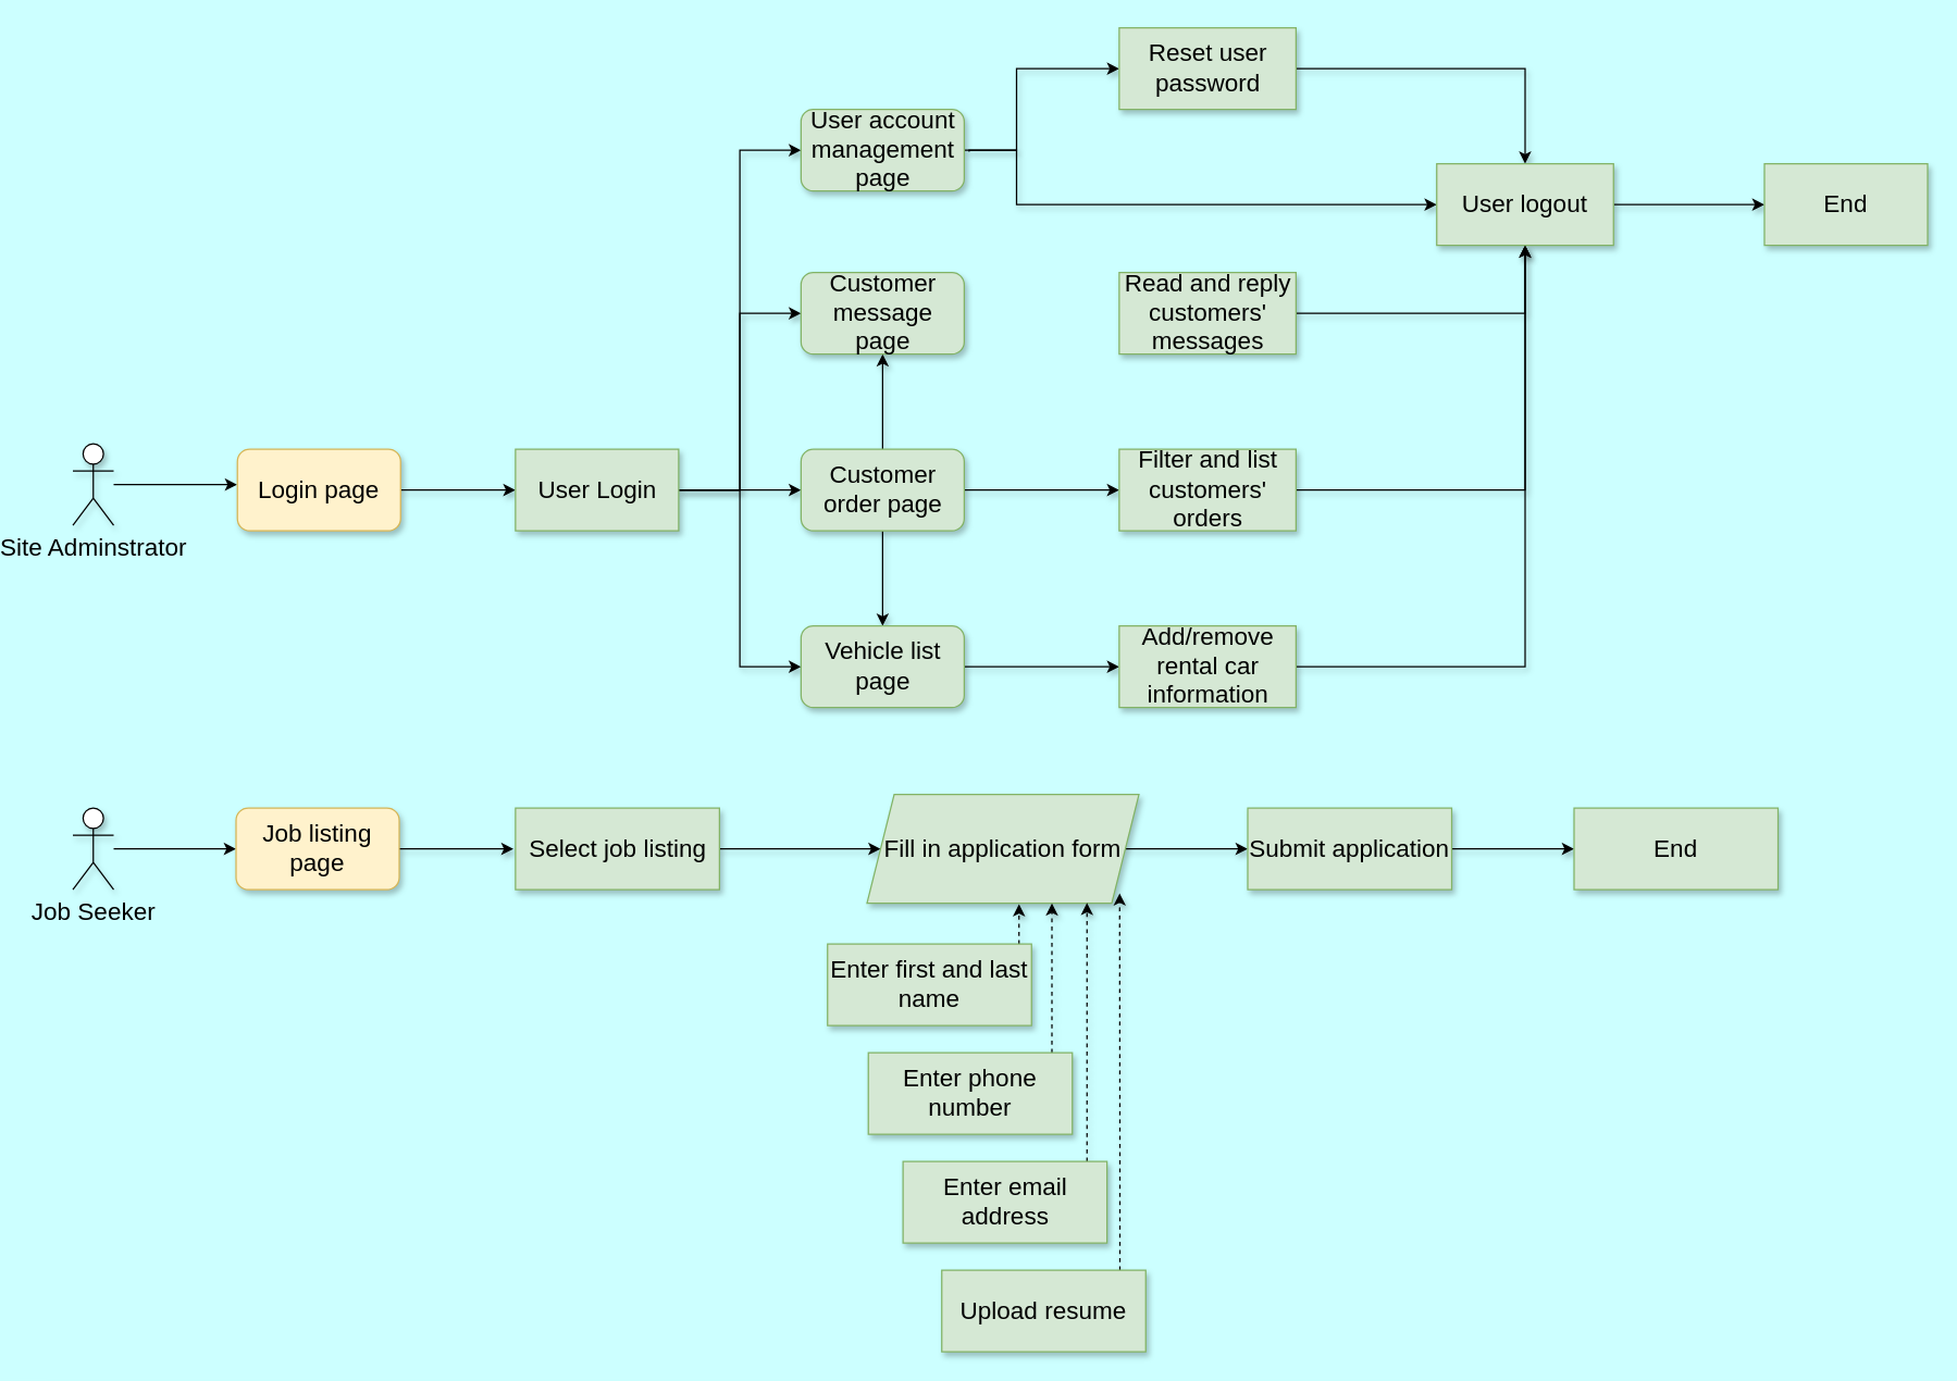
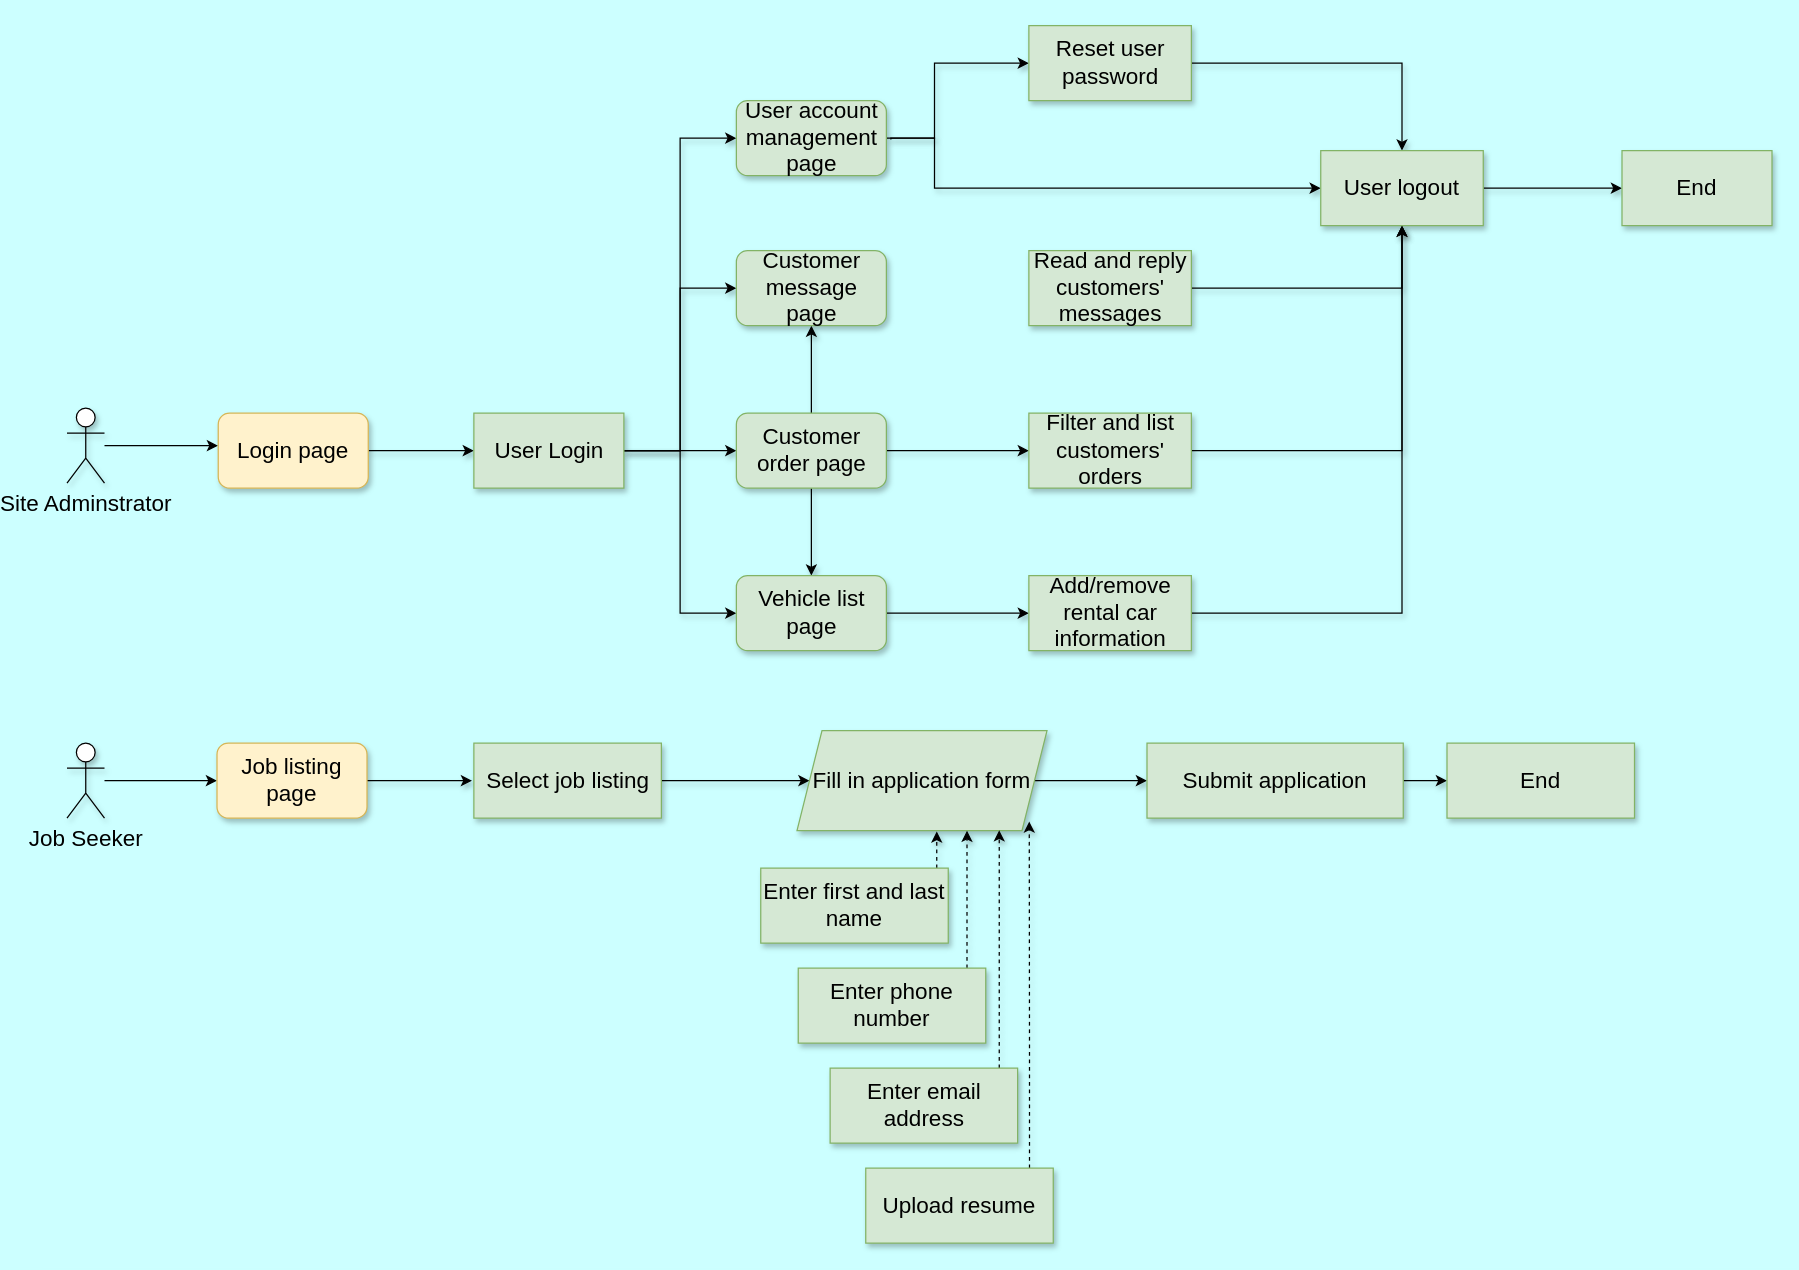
  <mxCell id="0" />
  <mxCell id="1" parent="0" />
  <mxCell id="2" style="edgeStyle=orthogonalEdgeStyle;rounded=0;orthogonalLoop=1;jettySize=auto;html=1;entryX=0;entryY=0.5;entryDx=0;entryDy=0;fontSize=18;" edge="1" parent="1" source="3" target="35"><mxGeometry relative="1" as="geometry" /></mxCell>
  <mxCell id="3" value="&lt;font style=&quot;font-size: 18px;&quot;&gt;Job Seeker&lt;/font&gt;" style="shape=umlActor;verticalLabelPosition=bottom;verticalAlign=top;html=1;outlineConnect=0;rounded=0;shadow=1;" parent="1" vertex="1"><mxGeometry x="20" y="594" width="30" height="60" as="geometry" /></mxCell>
  <mxCell id="4" style="edgeStyle=orthogonalEdgeStyle;rounded=0;orthogonalLoop=1;jettySize=auto;html=1;fontSize=18;" edge="1" parent="1" source="5"><mxGeometry relative="1" as="geometry"><mxPoint x="140.8" y="356" as="targetPoint" /></mxGeometry></mxCell>
  <mxCell id="5" value="&lt;font style=&quot;font-size: 18px;&quot;&gt;Site Adminstrator&lt;/font&gt;" style="shape=umlActor;verticalLabelPosition=bottom;verticalAlign=top;html=1;outlineConnect=0;rounded=0;shadow=1;" parent="1" vertex="1"><mxGeometry x="20" y="326" width="30" height="60" as="geometry" /></mxCell>
  <mxCell id="6" style="edgeStyle=orthogonalEdgeStyle;rounded=0;orthogonalLoop=1;jettySize=auto;html=1;entryX=0;entryY=0.5;entryDx=0;entryDy=0;shadow=1;fontSize=18;" parent="1" source="7" target="12" edge="1"><mxGeometry relative="1" as="geometry" /></mxCell>
  <mxCell id="7" value="Login page" style="rounded=1;whiteSpace=wrap;html=1;fontSize=18;fillColor=#fff2cc;strokeColor=#d6b656;shadow=1;" parent="1" vertex="1"><mxGeometry x="141" y="330" width="120" height="60" as="geometry" /></mxCell>
  <mxCell id="8" style="edgeStyle=orthogonalEdgeStyle;rounded=0;orthogonalLoop=1;jettySize=auto;html=1;entryX=0;entryY=0.5;entryDx=0;entryDy=0;shadow=1;fontSize=18;" parent="1" source="12" target="16" edge="1"><mxGeometry relative="1" as="geometry" /></mxCell>
  <mxCell id="9" style="edgeStyle=orthogonalEdgeStyle;rounded=0;orthogonalLoop=1;jettySize=auto;html=1;entryX=0;entryY=0.5;entryDx=0;entryDy=0;shadow=1;fontSize=18;" parent="1" source="12" target="20" edge="1"><mxGeometry relative="1" as="geometry" /></mxCell>
  <mxCell id="10" style="edgeStyle=orthogonalEdgeStyle;rounded=0;orthogonalLoop=1;jettySize=auto;html=1;entryX=0;entryY=0.5;entryDx=0;entryDy=0;shadow=1;fontSize=18;" parent="1" source="12" target="23" edge="1"><mxGeometry relative="1" as="geometry" /></mxCell>
  <mxCell id="11" style="edgeStyle=orthogonalEdgeStyle;rounded=0;orthogonalLoop=1;jettySize=auto;html=1;entryX=0;entryY=0.5;entryDx=0;entryDy=0;shadow=1;fontSize=18;" parent="1" source="12" target="28" edge="1"><mxGeometry relative="1" as="geometry" /></mxCell>
  <mxCell id="12" value="User Login" style="rounded=0;whiteSpace=wrap;html=1;shadow=1;fontSize=18;fillColor=#d5e8d4;strokeColor=#82b366;" parent="1" vertex="1"><mxGeometry x="345.5" y="330" width="120" height="60" as="geometry" /></mxCell>
  <mxCell id="13" style="edgeStyle=orthogonalEdgeStyle;rounded=0;orthogonalLoop=1;jettySize=auto;html=1;shadow=1;fontSize=18;" parent="1" source="16" target="20" edge="1"><mxGeometry relative="1" as="geometry" /></mxCell>
  <mxCell id="14" style="edgeStyle=orthogonalEdgeStyle;rounded=0;orthogonalLoop=1;jettySize=auto;html=1;entryX=0;entryY=0.5;entryDx=0;entryDy=0;shadow=1;fontSize=18;" parent="1" source="16" target="18" edge="1"><mxGeometry relative="1" as="geometry" /></mxCell>
  <mxCell id="15" style="edgeStyle=orthogonalEdgeStyle;rounded=0;orthogonalLoop=1;jettySize=auto;html=1;entryX=0.5;entryY=1;entryDx=0;entryDy=0;shadow=1;fontSize=18;" parent="1" source="16" target="23" edge="1"><mxGeometry relative="1" as="geometry" /></mxCell>
  <mxCell id="16" value="Customer order page" style="rounded=1;whiteSpace=wrap;html=1;fontSize=18;fillColor=#d5e8d4;strokeColor=#82b366;shadow=1;" parent="1" vertex="1"><mxGeometry x="555.5" y="330" width="120" height="60" as="geometry" /></mxCell>
  <mxCell id="17" style="edgeStyle=orthogonalEdgeStyle;rounded=0;orthogonalLoop=1;jettySize=auto;html=1;entryX=0.5;entryY=1;entryDx=0;entryDy=0;shadow=1;fontSize=18;" parent="1" source="18" target="32" edge="1"><mxGeometry relative="1" as="geometry" /></mxCell>
  <mxCell id="18" value="Filter and list customers' orders" style="rounded=0;whiteSpace=wrap;html=1;shadow=1;fontSize=18;fillColor=#d5e8d4;strokeColor=#82b366;" parent="1" vertex="1"><mxGeometry x="789.5" y="330" width="130" height="60" as="geometry" /></mxCell>
  <mxCell id="19" value="" style="edgeStyle=orthogonalEdgeStyle;rounded=0;orthogonalLoop=1;jettySize=auto;html=1;shadow=1;fontSize=18;" parent="1" source="20" target="22" edge="1"><mxGeometry relative="1" as="geometry" /></mxCell>
  <mxCell id="20" value="Vehicle list page" style="rounded=1;whiteSpace=wrap;html=1;fontSize=18;fillColor=#d5e8d4;strokeColor=#82b366;shadow=1;" parent="1" vertex="1"><mxGeometry x="555.5" y="460" width="120" height="60" as="geometry" /></mxCell>
  <mxCell id="21" style="edgeStyle=orthogonalEdgeStyle;rounded=0;orthogonalLoop=1;jettySize=auto;html=1;entryX=0.5;entryY=1;entryDx=0;entryDy=0;shadow=1;fontSize=18;endArrow=open;" parent="1" source="22" target="32" edge="1"><mxGeometry relative="1" as="geometry" /></mxCell>
  <mxCell id="22" value="Add/remove rental car information" style="rounded=0;whiteSpace=wrap;html=1;shadow=1;fontSize=18;fillColor=#d5e8d4;strokeColor=#82b366;" parent="1" vertex="1"><mxGeometry x="789.5" y="460" width="130" height="60" as="geometry" /></mxCell>
  <mxCell id="23" value="Customer message page" style="rounded=1;whiteSpace=wrap;html=1;fontSize=18;fillColor=#d5e8d4;strokeColor=#82b366;shadow=1;" parent="1" vertex="1"><mxGeometry x="555.5" y="200" width="120" height="60" as="geometry" /></mxCell>
  <mxCell id="24" style="edgeStyle=orthogonalEdgeStyle;rounded=0;orthogonalLoop=1;jettySize=auto;html=1;entryX=0.5;entryY=1;entryDx=0;entryDy=0;shadow=1;fontSize=18;" parent="1" source="25" target="32" edge="1"><mxGeometry relative="1" as="geometry" /></mxCell>
  <mxCell id="25" value="Read and reply customers' messages" style="rounded=0;whiteSpace=wrap;html=1;shadow=1;fontSize=18;fillColor=#d5e8d4;strokeColor=#82b366;" parent="1" vertex="1"><mxGeometry x="789.5" y="200" width="130" height="60" as="geometry" /></mxCell>
  <mxCell id="26" style="edgeStyle=orthogonalEdgeStyle;rounded=0;orthogonalLoop=1;jettySize=auto;html=1;shadow=1;fontSize=18;" parent="1" source="28" target="30" edge="1"><mxGeometry relative="1" as="geometry"><Array as="points"><mxPoint x="714" y="110" /><mxPoint x="714" y="50" /></Array></mxGeometry></mxCell>
  <mxCell id="27" style="edgeStyle=orthogonalEdgeStyle;rounded=0;orthogonalLoop=1;jettySize=auto;html=1;entryX=0;entryY=0.5;entryDx=0;entryDy=0;shadow=1;fontSize=18;exitX=1.03;exitY=0.518;exitDx=0;exitDy=0;exitPerimeter=0;" parent="1" source="28" target="32" edge="1"><mxGeometry relative="1" as="geometry"><Array as="points"><mxPoint x="679" y="110" /><mxPoint x="714" y="110" /><mxPoint x="714" y="150" /></Array></mxGeometry></mxCell>
  <mxCell id="28" value="&lt;div&gt;User account management&lt;/div&gt;&lt;div&gt;page&lt;br&gt;&lt;/div&gt;" style="rounded=1;whiteSpace=wrap;html=1;fontSize=18;fillColor=#d5e8d4;strokeColor=#82b366;shadow=1;" parent="1" vertex="1"><mxGeometry x="555.5" y="80" width="120" height="60" as="geometry" /></mxCell>
  <mxCell id="29" style="edgeStyle=orthogonalEdgeStyle;rounded=0;orthogonalLoop=1;jettySize=auto;html=1;entryX=0.5;entryY=0;entryDx=0;entryDy=0;shadow=1;fontSize=18;" parent="1" source="30" target="32" edge="1"><mxGeometry relative="1" as="geometry" /></mxCell>
  <mxCell id="30" value="Reset user password" style="rounded=0;whiteSpace=wrap;html=1;shadow=1;fontSize=18;fillColor=#d5e8d4;strokeColor=#82b366;" parent="1" vertex="1"><mxGeometry x="789.5" y="20" width="130" height="60" as="geometry" /></mxCell>
  <mxCell id="31" style="edgeStyle=orthogonalEdgeStyle;rounded=0;orthogonalLoop=1;jettySize=auto;html=1;entryX=0;entryY=0.5;entryDx=0;entryDy=0;shadow=1;fontSize=18;" parent="1" source="32" target="33" edge="1"><mxGeometry relative="1" as="geometry" /></mxCell>
  <mxCell id="32" value="User logout" style="rounded=0;whiteSpace=wrap;html=1;shadow=1;fontSize=18;fillColor=#d5e8d4;strokeColor=#82b366;" parent="1" vertex="1"><mxGeometry x="1023" y="120" width="130" height="60" as="geometry" /></mxCell>
  <mxCell id="33" value="End" style="rounded=0;whiteSpace=wrap;html=1;fontSize=18;fillColor=#d5e8d4;strokeColor=#82b366;shadow=1;" parent="1" vertex="1"><mxGeometry x="1264" y="120" width="120" height="60" as="geometry" /></mxCell>
  <mxCell id="34" style="edgeStyle=orthogonalEdgeStyle;rounded=0;orthogonalLoop=1;jettySize=auto;html=1;shadow=1;fontSize=18;" parent="1" source="35" edge="1"><mxGeometry relative="1" as="geometry"><mxPoint x="344" y="624" as="targetPoint" /></mxGeometry></mxCell>
  <mxCell id="35" value="Job listing page" style="rounded=1;whiteSpace=wrap;html=1;fontSize=18;fillColor=#fff2cc;strokeColor=#d6b656;shadow=1;" parent="1" vertex="1"><mxGeometry x="140" y="594" width="120" height="60" as="geometry" /></mxCell>
  <mxCell id="36" style="edgeStyle=orthogonalEdgeStyle;rounded=0;orthogonalLoop=1;jettySize=auto;html=1;shadow=1;fontSize=18;" parent="1" source="37" target="39" edge="1"><mxGeometry relative="1" as="geometry" /></mxCell>
  <mxCell id="37" value="Select job listing" style="rounded=0;whiteSpace=wrap;html=1;fontSize=18;fillColor=#d5e8d4;strokeColor=#82b366;shadow=1;" parent="1" vertex="1"><mxGeometry x="345.5" y="594" width="150" height="60" as="geometry" /></mxCell>
  <mxCell id="38" style="edgeStyle=orthogonalEdgeStyle;rounded=0;orthogonalLoop=1;jettySize=auto;html=1;entryX=0;entryY=0.5;entryDx=0;entryDy=0;shadow=1;fontSize=18;" parent="1" source="39" target="49" edge="1"><mxGeometry relative="1" as="geometry" /></mxCell>
  <mxCell id="39" value="Fill in application form" style="shape=parallelogram;perimeter=parallelogramPerimeter;whiteSpace=wrap;html=1;fixedSize=1;fontSize=18;fillColor=#d5e8d4;strokeColor=#82b366;rounded=0;shadow=1;" parent="1" vertex="1"><mxGeometry x="604" y="584" width="200" height="80" as="geometry" /></mxCell>
  <mxCell id="40" style="edgeStyle=orthogonalEdgeStyle;rounded=0;orthogonalLoop=1;jettySize=auto;html=1;entryX=0.604;entryY=1.008;entryDx=0;entryDy=0;entryPerimeter=0;shadow=1;fontSize=18;dashed=1;" parent="1" source="41" edge="1"><mxGeometry relative="1" as="geometry"><mxPoint x="715.8" y="664.64" as="targetPoint" /><Array as="points"><mxPoint x="715" y="674" /></Array></mxGeometry></mxCell>
  <mxCell id="41" value="Enter first and last name" style="rounded=0;whiteSpace=wrap;html=1;fontSize=18;fillColor=#d5e8d4;strokeColor=#82b366;shadow=1;" parent="1" vertex="1"><mxGeometry x="575" y="694" width="150" height="60" as="geometry" /></mxCell>
  <mxCell id="42" style="edgeStyle=orthogonalEdgeStyle;rounded=0;orthogonalLoop=1;jettySize=auto;html=1;shadow=1;dashed=1;fontSize=18;" parent="1" edge="1"><mxGeometry relative="1" as="geometry"><mxPoint x="740" y="774" as="sourcePoint" /><mxPoint x="740" y="664" as="targetPoint" /><Array as="points"><mxPoint x="740" y="664" /></Array></mxGeometry></mxCell>
  <mxCell id="43" value="Enter phone number" style="rounded=0;whiteSpace=wrap;html=1;fontSize=18;fillColor=#d5e8d4;strokeColor=#82b366;shadow=1;" parent="1" vertex="1"><mxGeometry x="605" y="774" width="150" height="60" as="geometry" /></mxCell>
  <mxCell id="44" style="edgeStyle=orthogonalEdgeStyle;rounded=0;orthogonalLoop=1;jettySize=auto;html=1;shadow=1;dashed=1;fontSize=18;entryX=0.854;entryY=0.997;entryDx=0;entryDy=0;entryPerimeter=0;" parent="1" source="45" edge="1"><mxGeometry relative="1" as="geometry"><mxPoint x="765.8" y="663.76" as="targetPoint" /><Array as="points"><mxPoint x="765" y="780" /></Array></mxGeometry></mxCell>
  <mxCell id="45" value="Enter email address" style="rounded=0;whiteSpace=wrap;html=1;fontSize=18;fillColor=#d5e8d4;strokeColor=#82b366;shadow=1;" parent="1" vertex="1"><mxGeometry x="630.5" y="854" width="150" height="60" as="geometry" /></mxCell>
  <mxCell id="46" style="edgeStyle=orthogonalEdgeStyle;rounded=0;orthogonalLoop=1;jettySize=auto;html=1;entryX=1;entryY=1;entryDx=0;entryDy=0;shadow=1;dashed=1;fontSize=18;" parent="1" edge="1"><mxGeometry relative="1" as="geometry"><mxPoint x="790" y="934" as="sourcePoint" /><mxPoint x="789.818" y="656.727" as="targetPoint" /><Array as="points"><mxPoint x="790" y="834" /><mxPoint x="790" y="834" /></Array></mxGeometry></mxCell>
  <mxCell id="47" value="Upload resume" style="rounded=0;whiteSpace=wrap;html=1;fontSize=18;fillColor=#d5e8d4;strokeColor=#82b366;shadow=1;" parent="1" vertex="1"><mxGeometry x="659" y="934" width="150" height="60" as="geometry" /></mxCell>
  <mxCell id="48" style="edgeStyle=orthogonalEdgeStyle;rounded=0;orthogonalLoop=1;jettySize=auto;html=1;entryX=0;entryY=0.5;entryDx=0;entryDy=0;shadow=1;fontSize=18;" parent="1" source="49" target="50" edge="1"><mxGeometry relative="1" as="geometry" /></mxCell>
- <mxCell id="49" value="Submit application" style="rounded=0;whiteSpace=wrap;html=1;fontSize=18;fillColor=#d5e8d4;strokeColor=#82b366;shadow=1;" parent="1" vertex="1"><mxGeometry x="884" y="594" width="150" height="60" as="geometry" /></mxCell>
+ <mxCell id="49" value="Submit application" style="rounded=0;whiteSpace=wrap;html=1;fontSize=18;fillColor=#d5e8d4;strokeColor=#82b366;shadow=1;" parent="1" vertex="1"><mxGeometry x="884" y="594" width="205" height="60" as="geometry" /></mxCell>
  <mxCell id="50" value="End" style="rounded=0;whiteSpace=wrap;html=1;fontSize=18;fillColor=#d5e8d4;strokeColor=#82b366;shadow=1;" parent="1" vertex="1"><mxGeometry x="1124" y="594" width="150" height="60" as="geometry" /></mxCell>
